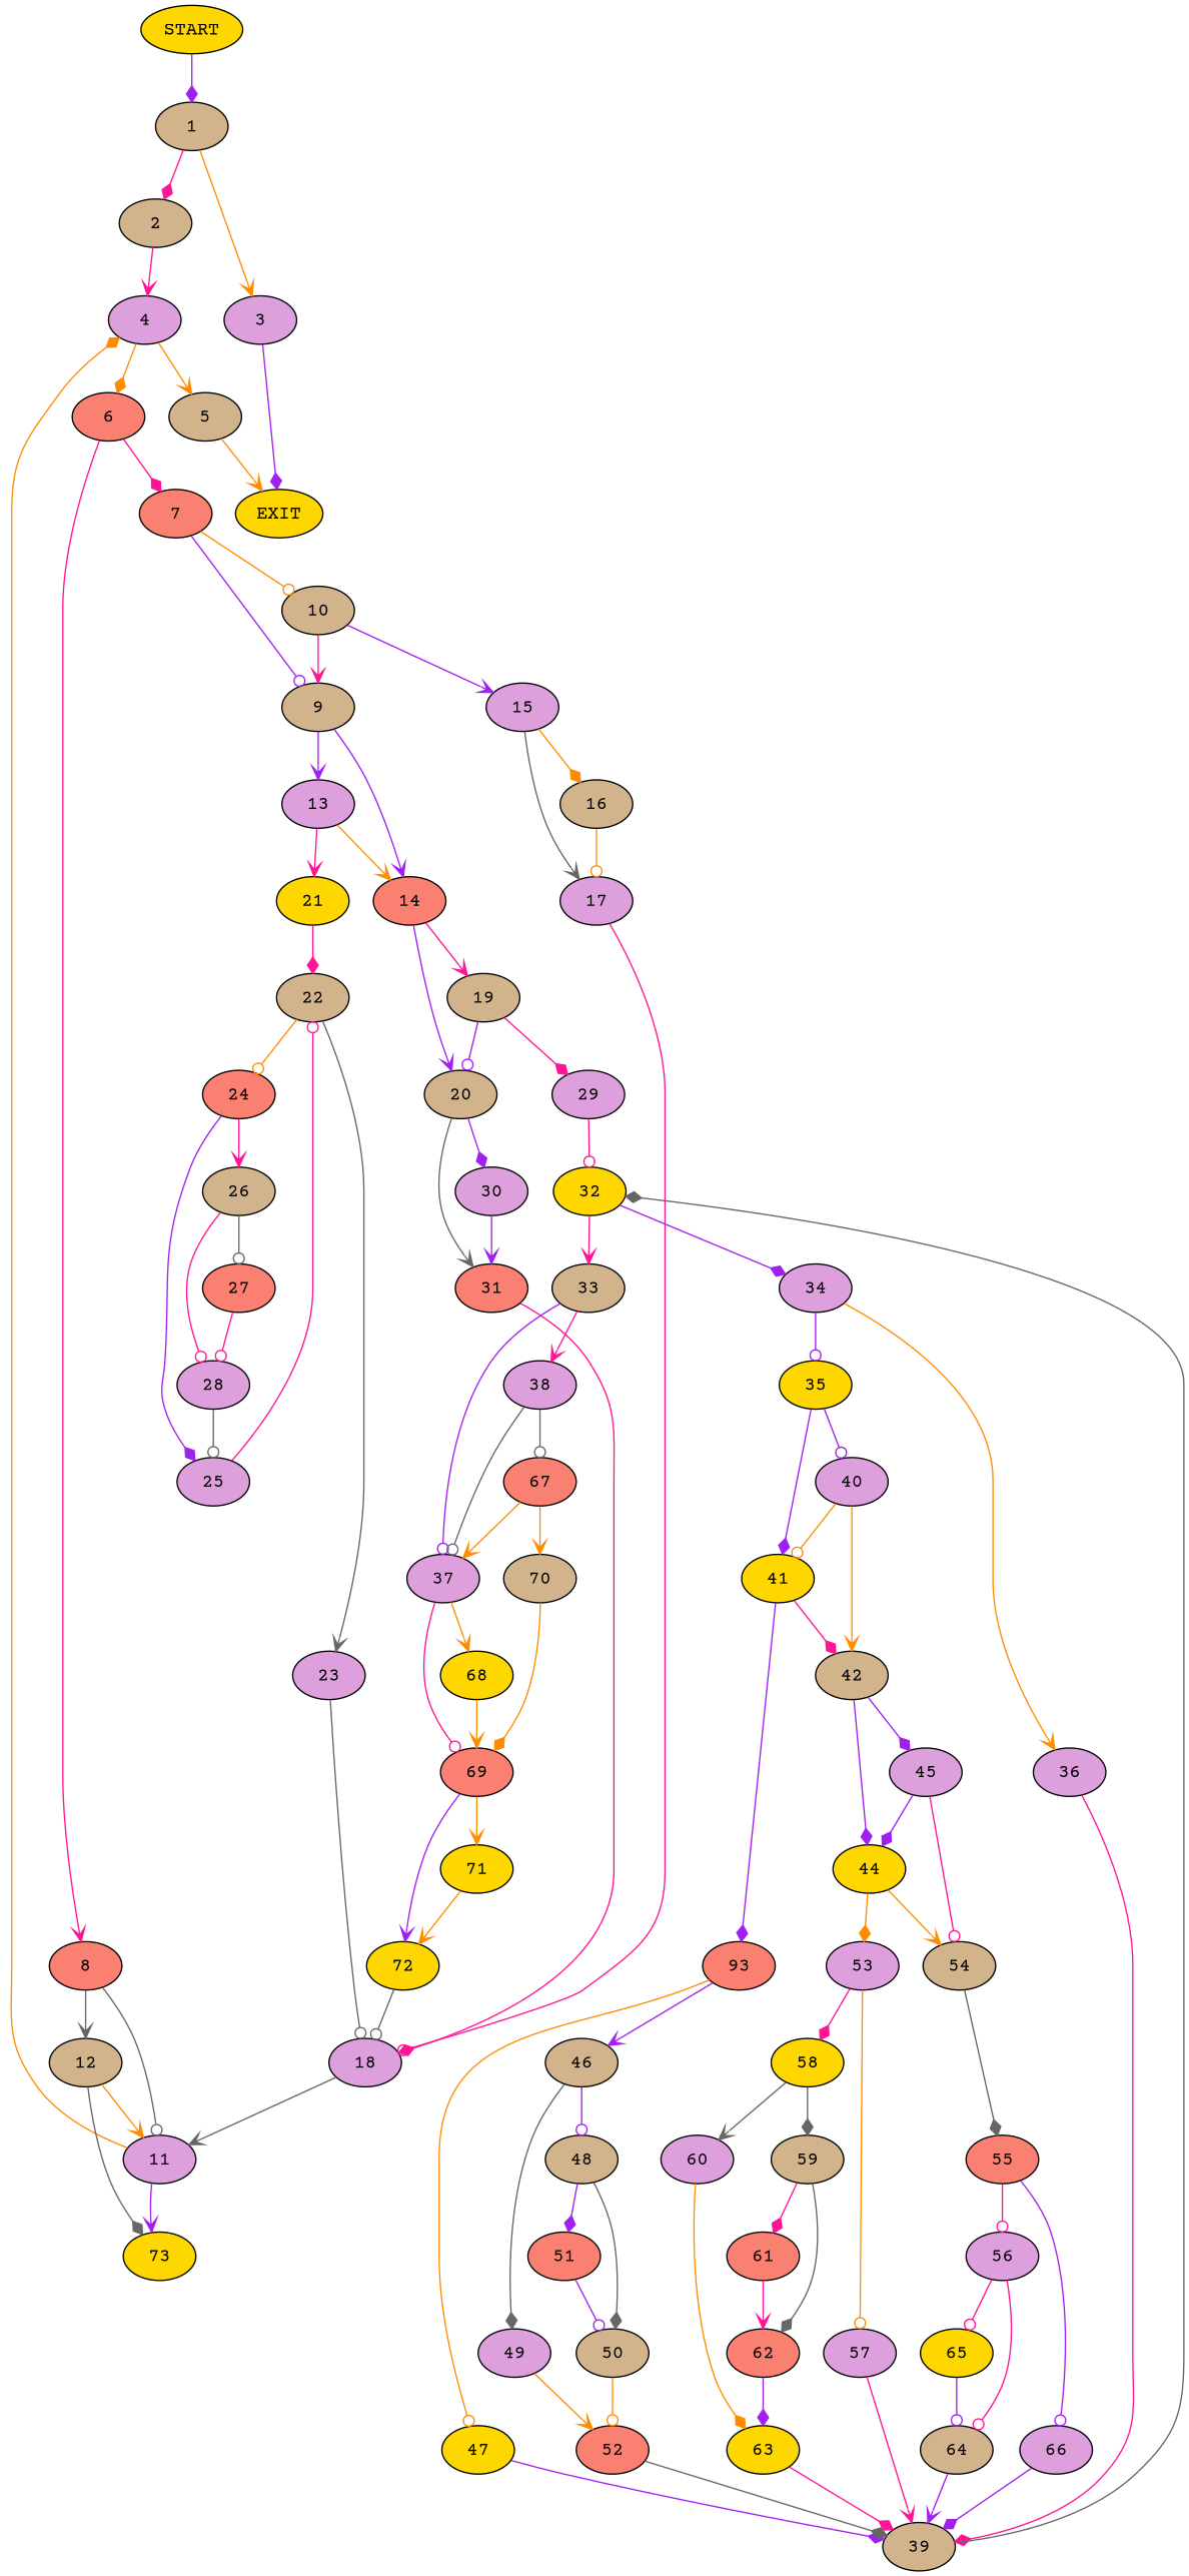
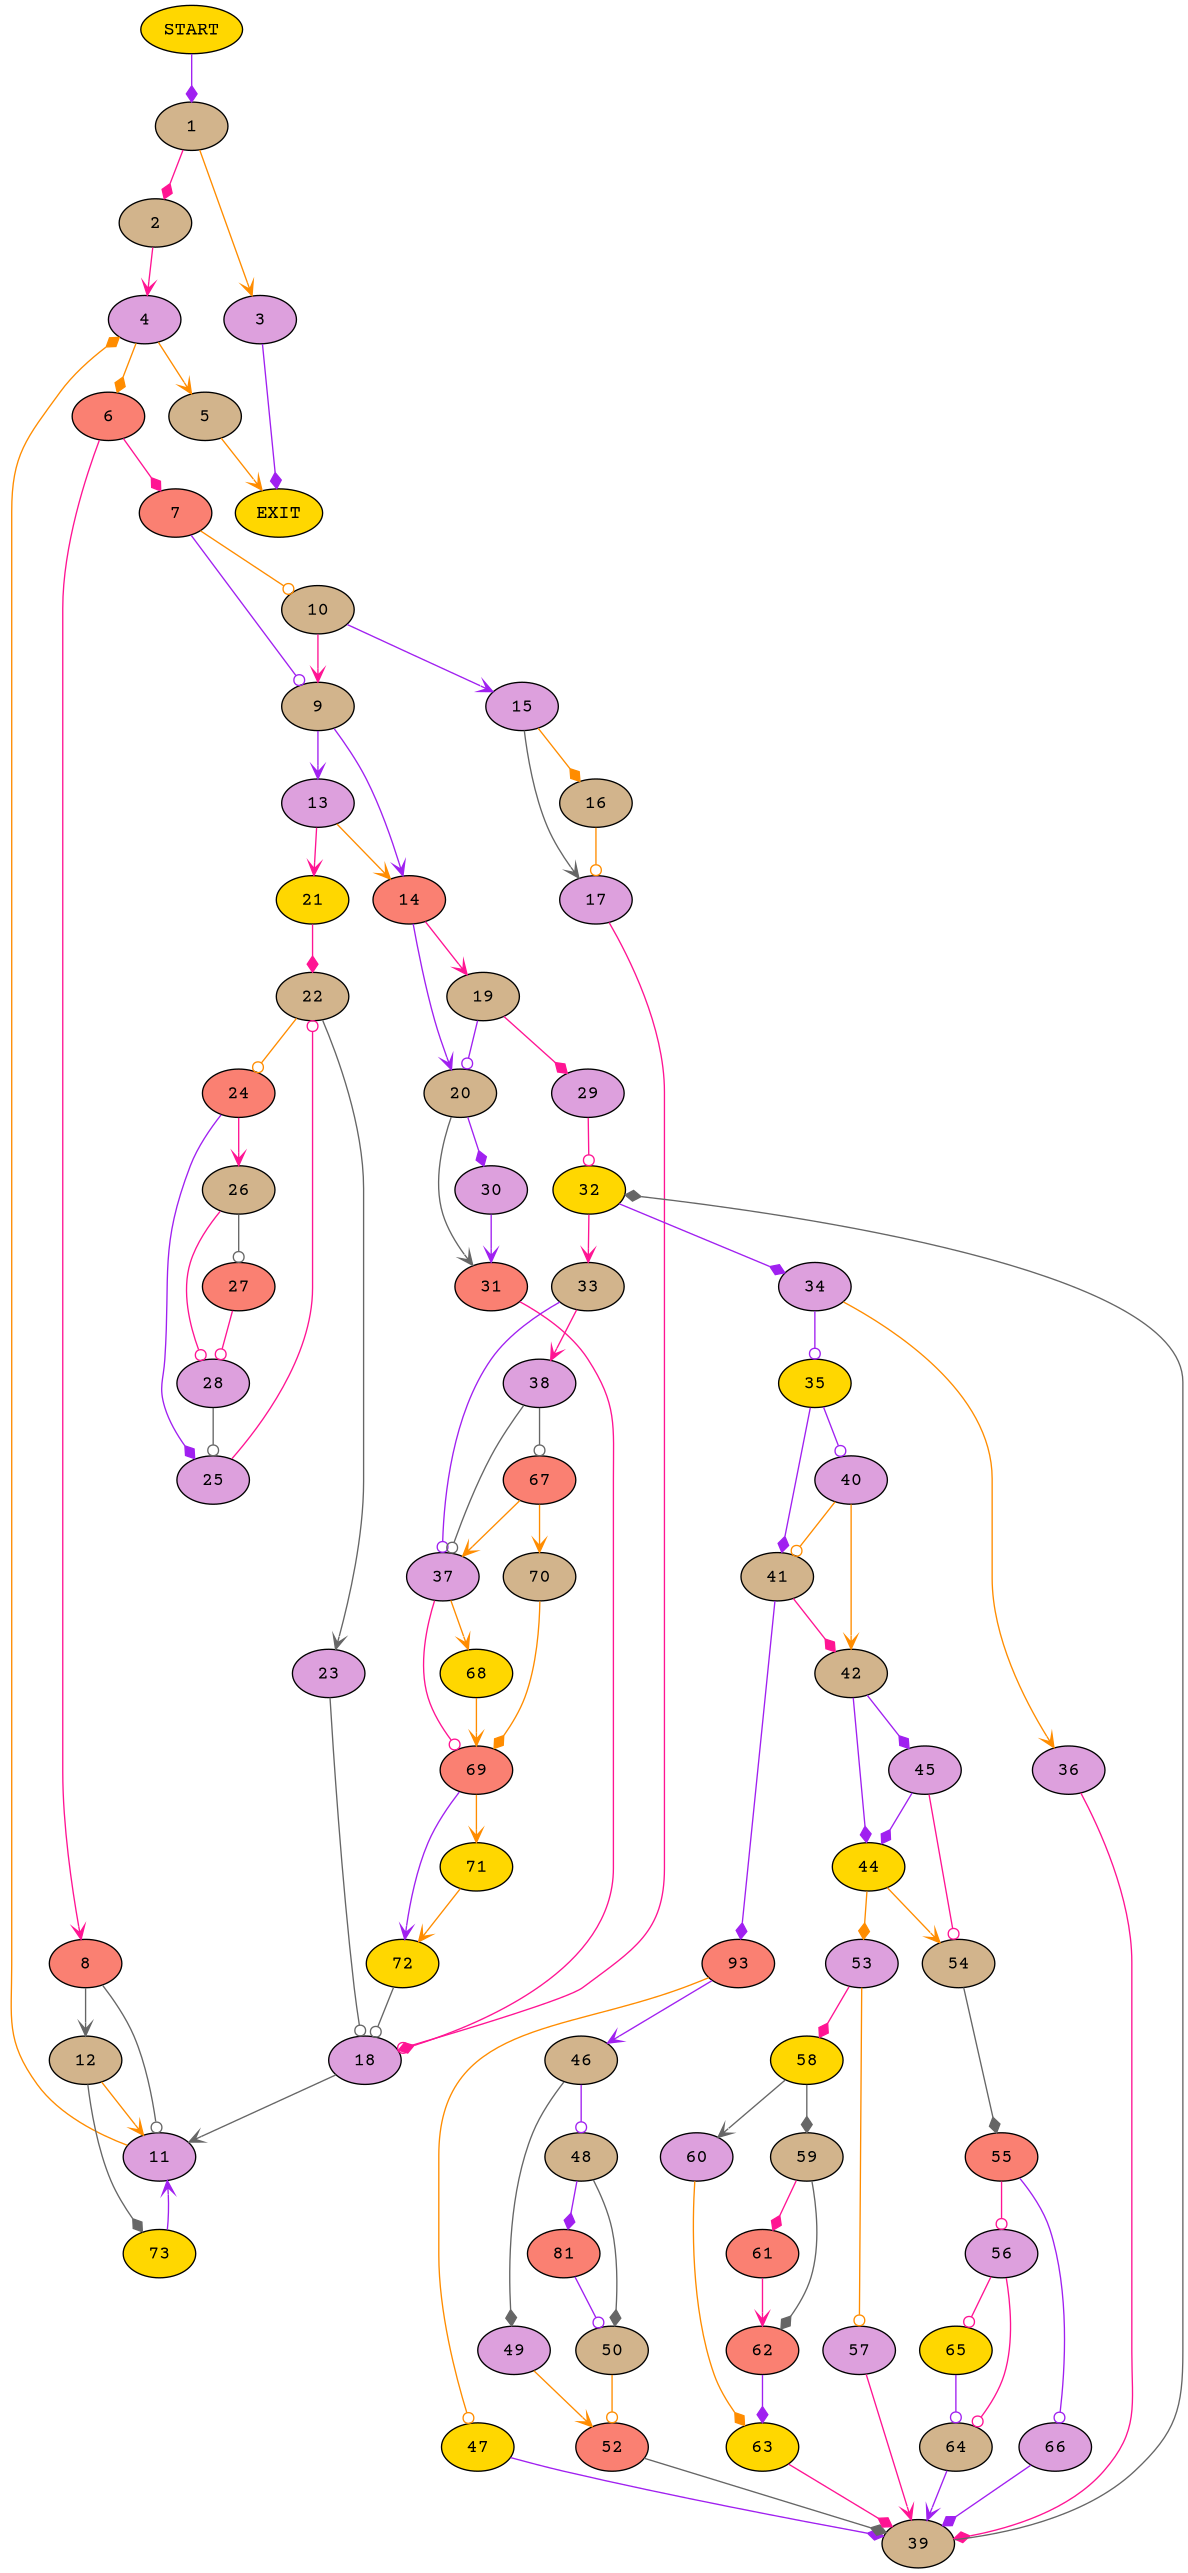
  digraph {
    fontname="Courier Prime"
    node [fillcolor=plum fontname="Courier Prime" style=filled]
    edge [arrowhead=vee color=purple fontname="Courier Prime"]
    n1 [fillcolor=gold label=START]
    1 [fillcolor=tan]
    2 [fillcolor=tan]
    3
    n5 [fillcolor=gold label=EXIT]
    4
    5 [fillcolor=tan]
    6 [fillcolor=salmon]
    7 [fillcolor=salmon]
    8 [fillcolor=salmon]
    9 [fillcolor=tan]
    10 [fillcolor=tan]
    11
    12 [fillcolor=tan]
    13
    14 [fillcolor=salmon]
    15
    73 [fillcolor=gold]
    21 [fillcolor=gold]
    19 [fillcolor=tan]
    20 [fillcolor=tan]
    16 [fillcolor=tan]
    17
    22 [fillcolor=tan]
    29
    30
    31 [fillcolor=salmon]
    18
    32 [fillcolor=gold]
    23
    24 [fillcolor=salmon]
    25
    26 [fillcolor=tan]
    27 [fillcolor=salmon]
    28
    33 [fillcolor=tan]
    34
    37
    38
    35 [fillcolor=gold]
    36
    68 [fillcolor=gold]
    69 [fillcolor=salmon]
    67 [fillcolor=salmon]
    40
-   41 [fillcolor=gold]
+   41 [fillcolor=tan]
    39 [fillcolor=tan]
    42 [fillcolor=tan]
    n49 [fillcolor=salmon label=93]
    71 [fillcolor=gold]
    72 [fillcolor=gold]
    70 [fillcolor=tan]
    44 [fillcolor=gold]
    45
    46 [fillcolor=tan]
    47 [fillcolor=gold]
    53
    54 [fillcolor=tan]
    48 [fillcolor=tan]
    49
    57
    58 [fillcolor=gold]
    55 [fillcolor=salmon]
    50 [fillcolor=tan]
-   51 [fillcolor=salmon]
+   51 [fillcolor=salmon label=81]
    52 [fillcolor=salmon]
    59 [fillcolor=tan]
    60
    56
    66
    64 [fillcolor=tan]
    65 [fillcolor=gold]
    61 [fillcolor=salmon]
    62 [fillcolor=salmon]
    63 [fillcolor=gold]
    n1 -> 1 [arrowhead=diamond]
    1 -> 2 [arrowhead=diamond color=deeppink]
    1 -> 3 [color=darkorange]
    2 -> 4 [color=deeppink]
    3 -> n5 [arrowhead=diamond]
    4 -> 5 [color=darkorange]
    4 -> 6 [arrowhead=diamond color=darkorange]
    5 -> n5 [color=darkorange]
    6 -> 7 [arrowhead=diamond color=deeppink]
    6 -> 8 [color=deeppink]
    7 -> 9 [arrowhead=odot]
    7 -> 10 [arrowhead=odot color=darkorange]
    8 -> 11 [arrowhead=odot color=gray40]
    8 -> 12 [color=gray40]
    9 -> 13
    9 -> 14
    10 -> 9 [color=deeppink]
    10 -> 15
    11 -> 4 [arrowhead=diamond color=darkorange]
    12 -> 11 [color=darkorange]
    12 -> 73 [arrowhead=diamond color=gray40]
    13 -> 14 [color=darkorange]
    13 -> 21 [color=deeppink]
    14 -> 19 [color=deeppink]
    14 -> 20
    15 -> 16 [arrowhead=diamond color=darkorange]
    15 -> 17 [color=gray40]
-   11 -> 73
+   73 -> 11
    21 -> 22 [arrowhead=diamond color=deeppink]
    19 -> 20 [arrowhead=odot]
    19 -> 29 [arrowhead=diamond color=deeppink]
    20 -> 30 [arrowhead=diamond]
    20 -> 31 [color=gray40]
    16 -> 17 [arrowhead=odot color=darkorange]
    17 -> 18 [arrowhead=odot color=deeppink]
    22 -> 23 [color=gray40]
    22 -> 24 [arrowhead=odot color=darkorange]
    29 -> 32 [arrowhead=odot color=deeppink]
    30 -> 31
    31 -> 18 [arrowhead=diamond color=deeppink]
    18 -> 11 [color=gray40]
    32 -> 33 [color=deeppink]
    32 -> 34 [arrowhead=diamond]
    23 -> 18 [arrowhead=odot color=gray40]
    24 -> 25 [arrowhead=diamond]
    24 -> 26 [color=deeppink]
    25 -> 22 [arrowhead=odot color=deeppink]
    26 -> 27 [arrowhead=odot color=gray40]
    26 -> 28 [arrowhead=odot color=deeppink]
    27 -> 28 [arrowhead=odot color=deeppink]
    28 -> 25 [arrowhead=odot color=gray40]
    33 -> 37 [arrowhead=odot]
    33 -> 38 [color=deeppink]
    34 -> 35 [arrowhead=odot]
    34 -> 36 [color=darkorange]
    37 -> 68 [color=darkorange]
    37 -> 69 [arrowhead=odot color=deeppink]
    38 -> 37 [arrowhead=odot color=gray40]
    38 -> 67 [arrowhead=odot color=gray40]
    35 -> 40 [arrowhead=odot]
    35 -> 41 [arrowhead=diamond]
    36 -> 39 [arrowhead=diamond color=deeppink]
    68 -> 69 [color=darkorange]
    69 -> 71 [color=darkorange]
    69 -> 72
    67 -> 37 [color=darkorange]
    67 -> 70 [color=darkorange]
    40 -> 41 [arrowhead=odot color=darkorange]
    40 -> 42 [color=darkorange]
    41 -> 42 [arrowhead=diamond color=deeppink]
    41 -> n49 [arrowhead=diamond]
    39 -> 32 [arrowhead=diamond color=gray40]
    42 -> 44 [arrowhead=diamond]
    42 -> 45 [arrowhead=diamond]
    n49 -> 46
    n49 -> 47 [arrowhead=odot color=darkorange]
    71 -> 72 [color=darkorange]
    72 -> 18 [arrowhead=odot color=gray40]
    70 -> 69 [arrowhead=diamond color=darkorange]
    44 -> 53 [arrowhead=diamond color=darkorange]
    44 -> 54 [color=darkorange]
    45 -> 44 [arrowhead=diamond]
    45 -> 54 [arrowhead=odot color=deeppink]
    46 -> 48 [arrowhead=odot]
    46 -> 49 [arrowhead=diamond color=gray40]
    47 -> 39 [arrowhead=diamond]
    53 -> 57 [arrowhead=odot color=darkorange]
    53 -> 58 [arrowhead=diamond color=deeppink]
    54 -> 55 [arrowhead=diamond color=gray40]
    48 -> 50 [arrowhead=diamond color=gray40]
    48 -> 51 [arrowhead=diamond]
    49 -> 52 [color=darkorange]
    57 -> 39 [color=deeppink]
    58 -> 59 [arrowhead=diamond color=gray40]
    58 -> 60 [color=gray40]
    55 -> 56 [arrowhead=odot color=deeppink]
    55 -> 66 [arrowhead=odot]
    50 -> 52 [arrowhead=odot color=darkorange]
    51 -> 50 [arrowhead=odot]
    52 -> 39 [arrowhead=diamond color=gray40]
    59 -> 61 [arrowhead=diamond color=deeppink]
    59 -> 62 [arrowhead=diamond color=gray40]
    60 -> 63 [arrowhead=diamond color=darkorange]
    56 -> 64 [arrowhead=odot color=deeppink]
    56 -> 65 [arrowhead=odot color=deeppink]
    66 -> 39 [arrowhead=diamond]
    64 -> 39
    65 -> 64 [arrowhead=odot]
    61 -> 62 [color=deeppink]
    62 -> 63 [arrowhead=diamond]
    63 -> 39 [arrowhead=diamond color=deeppink]
  }
